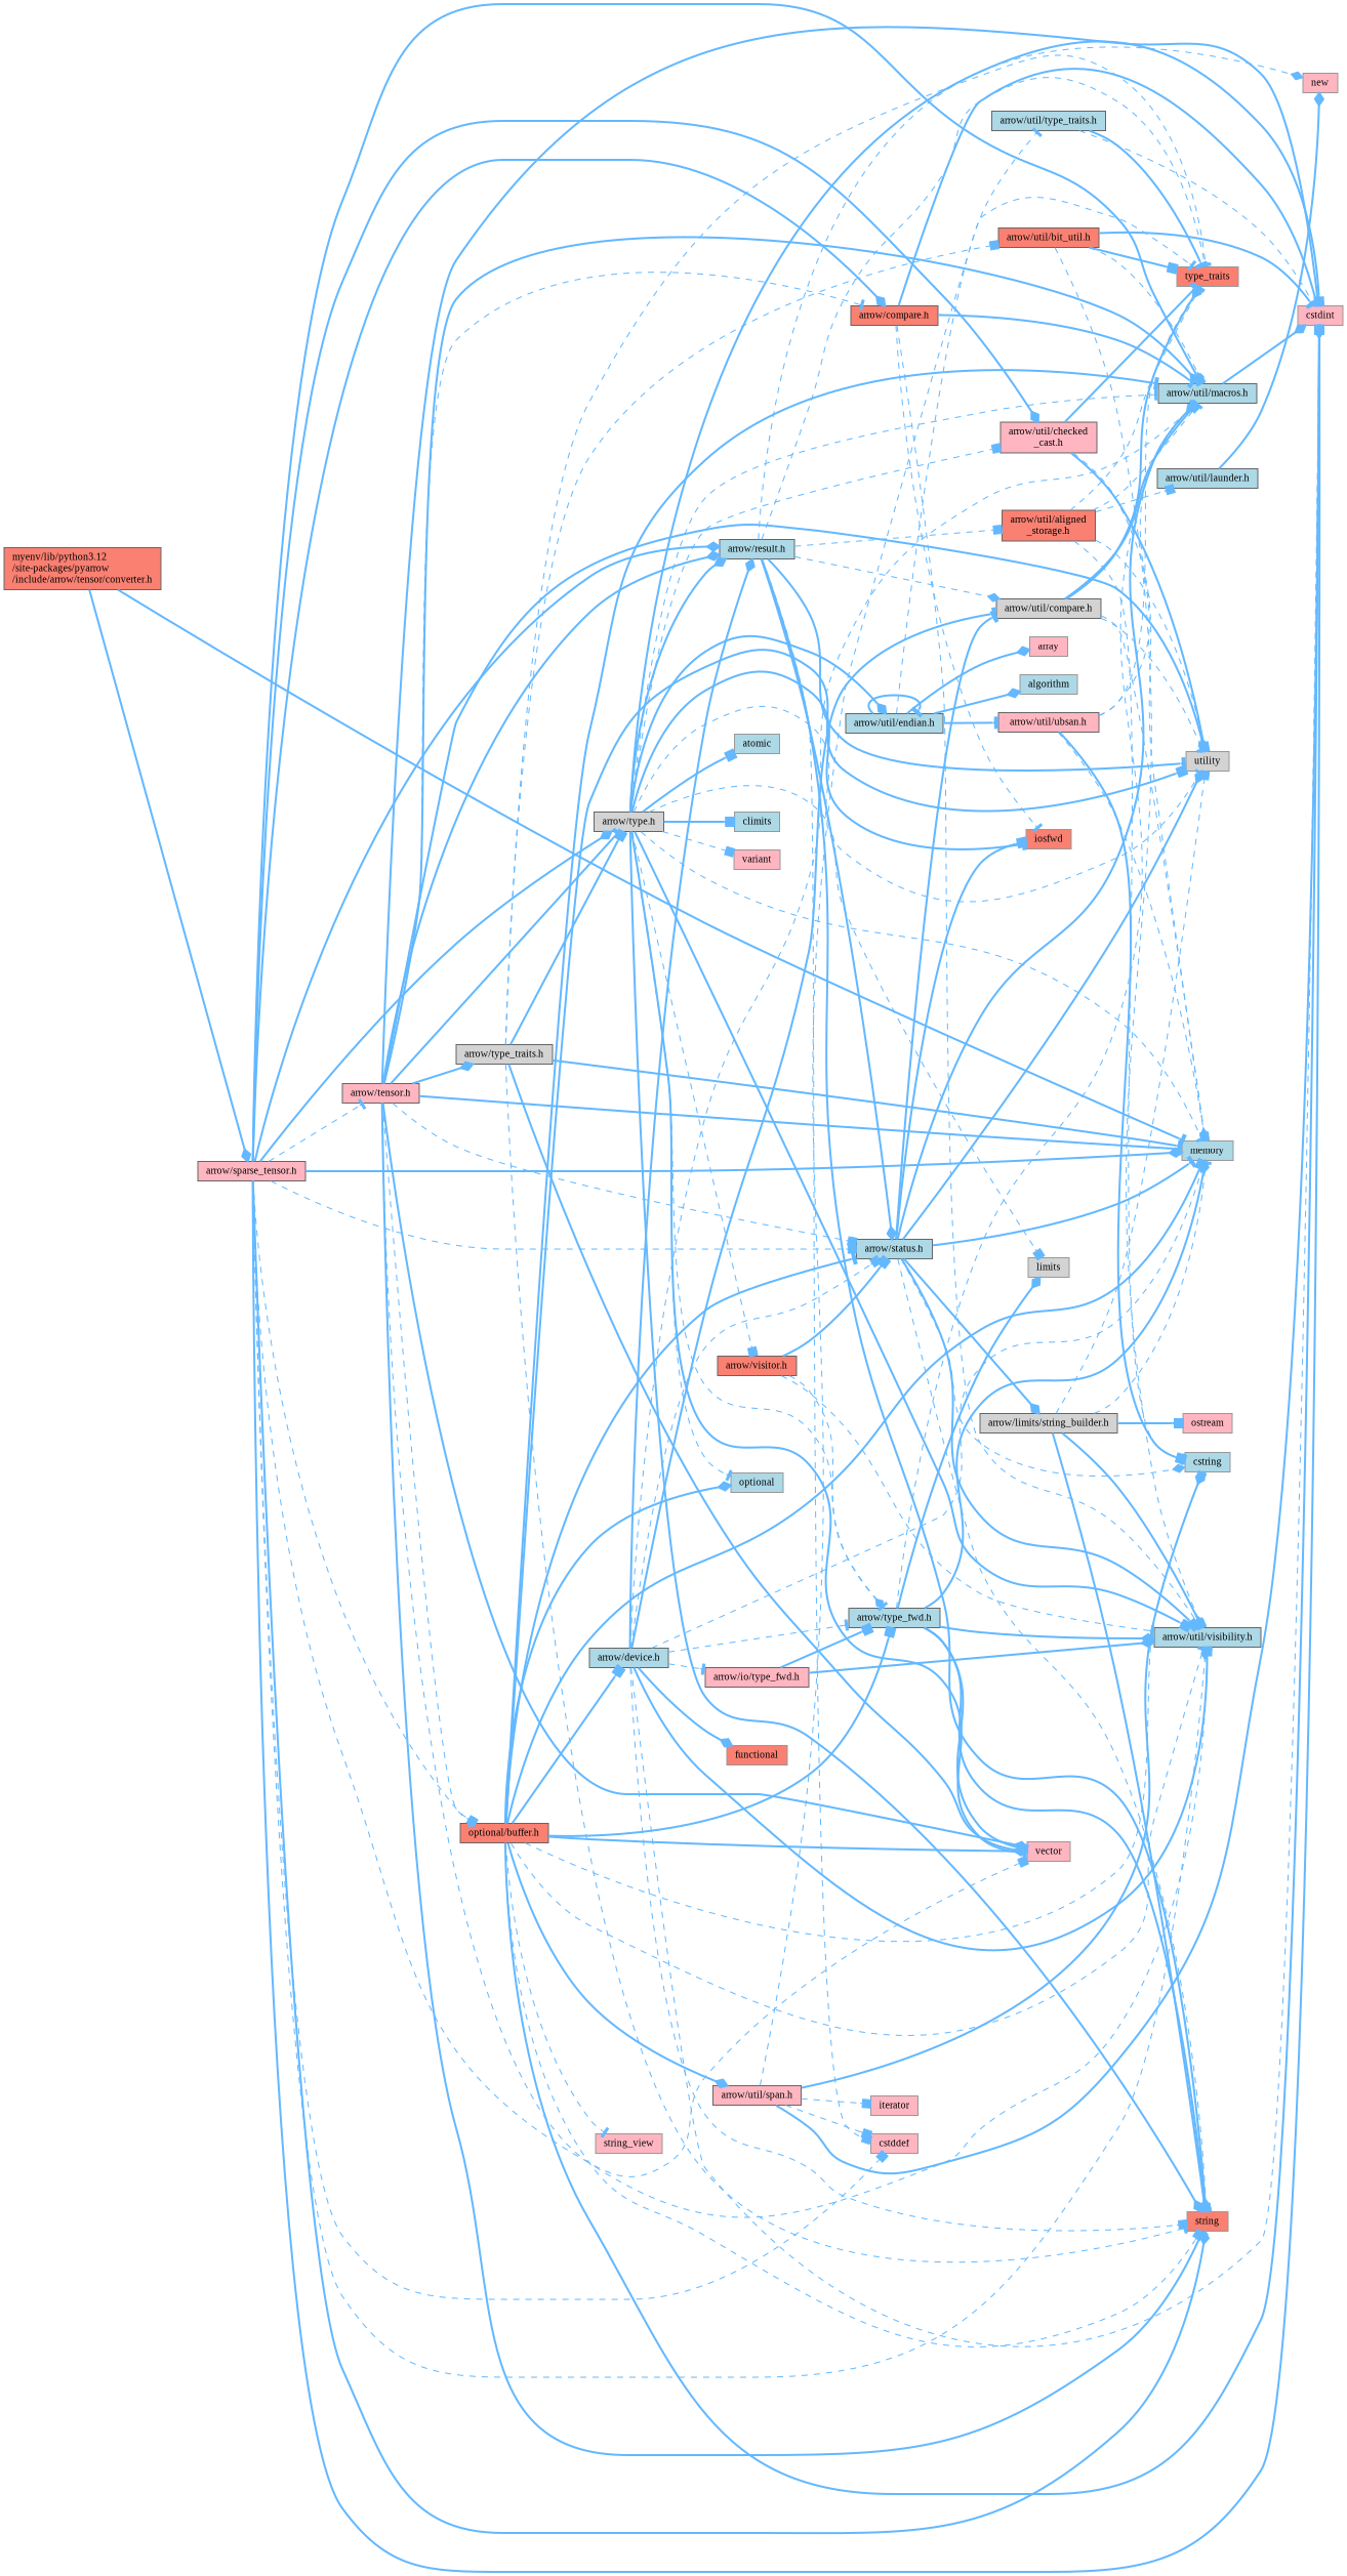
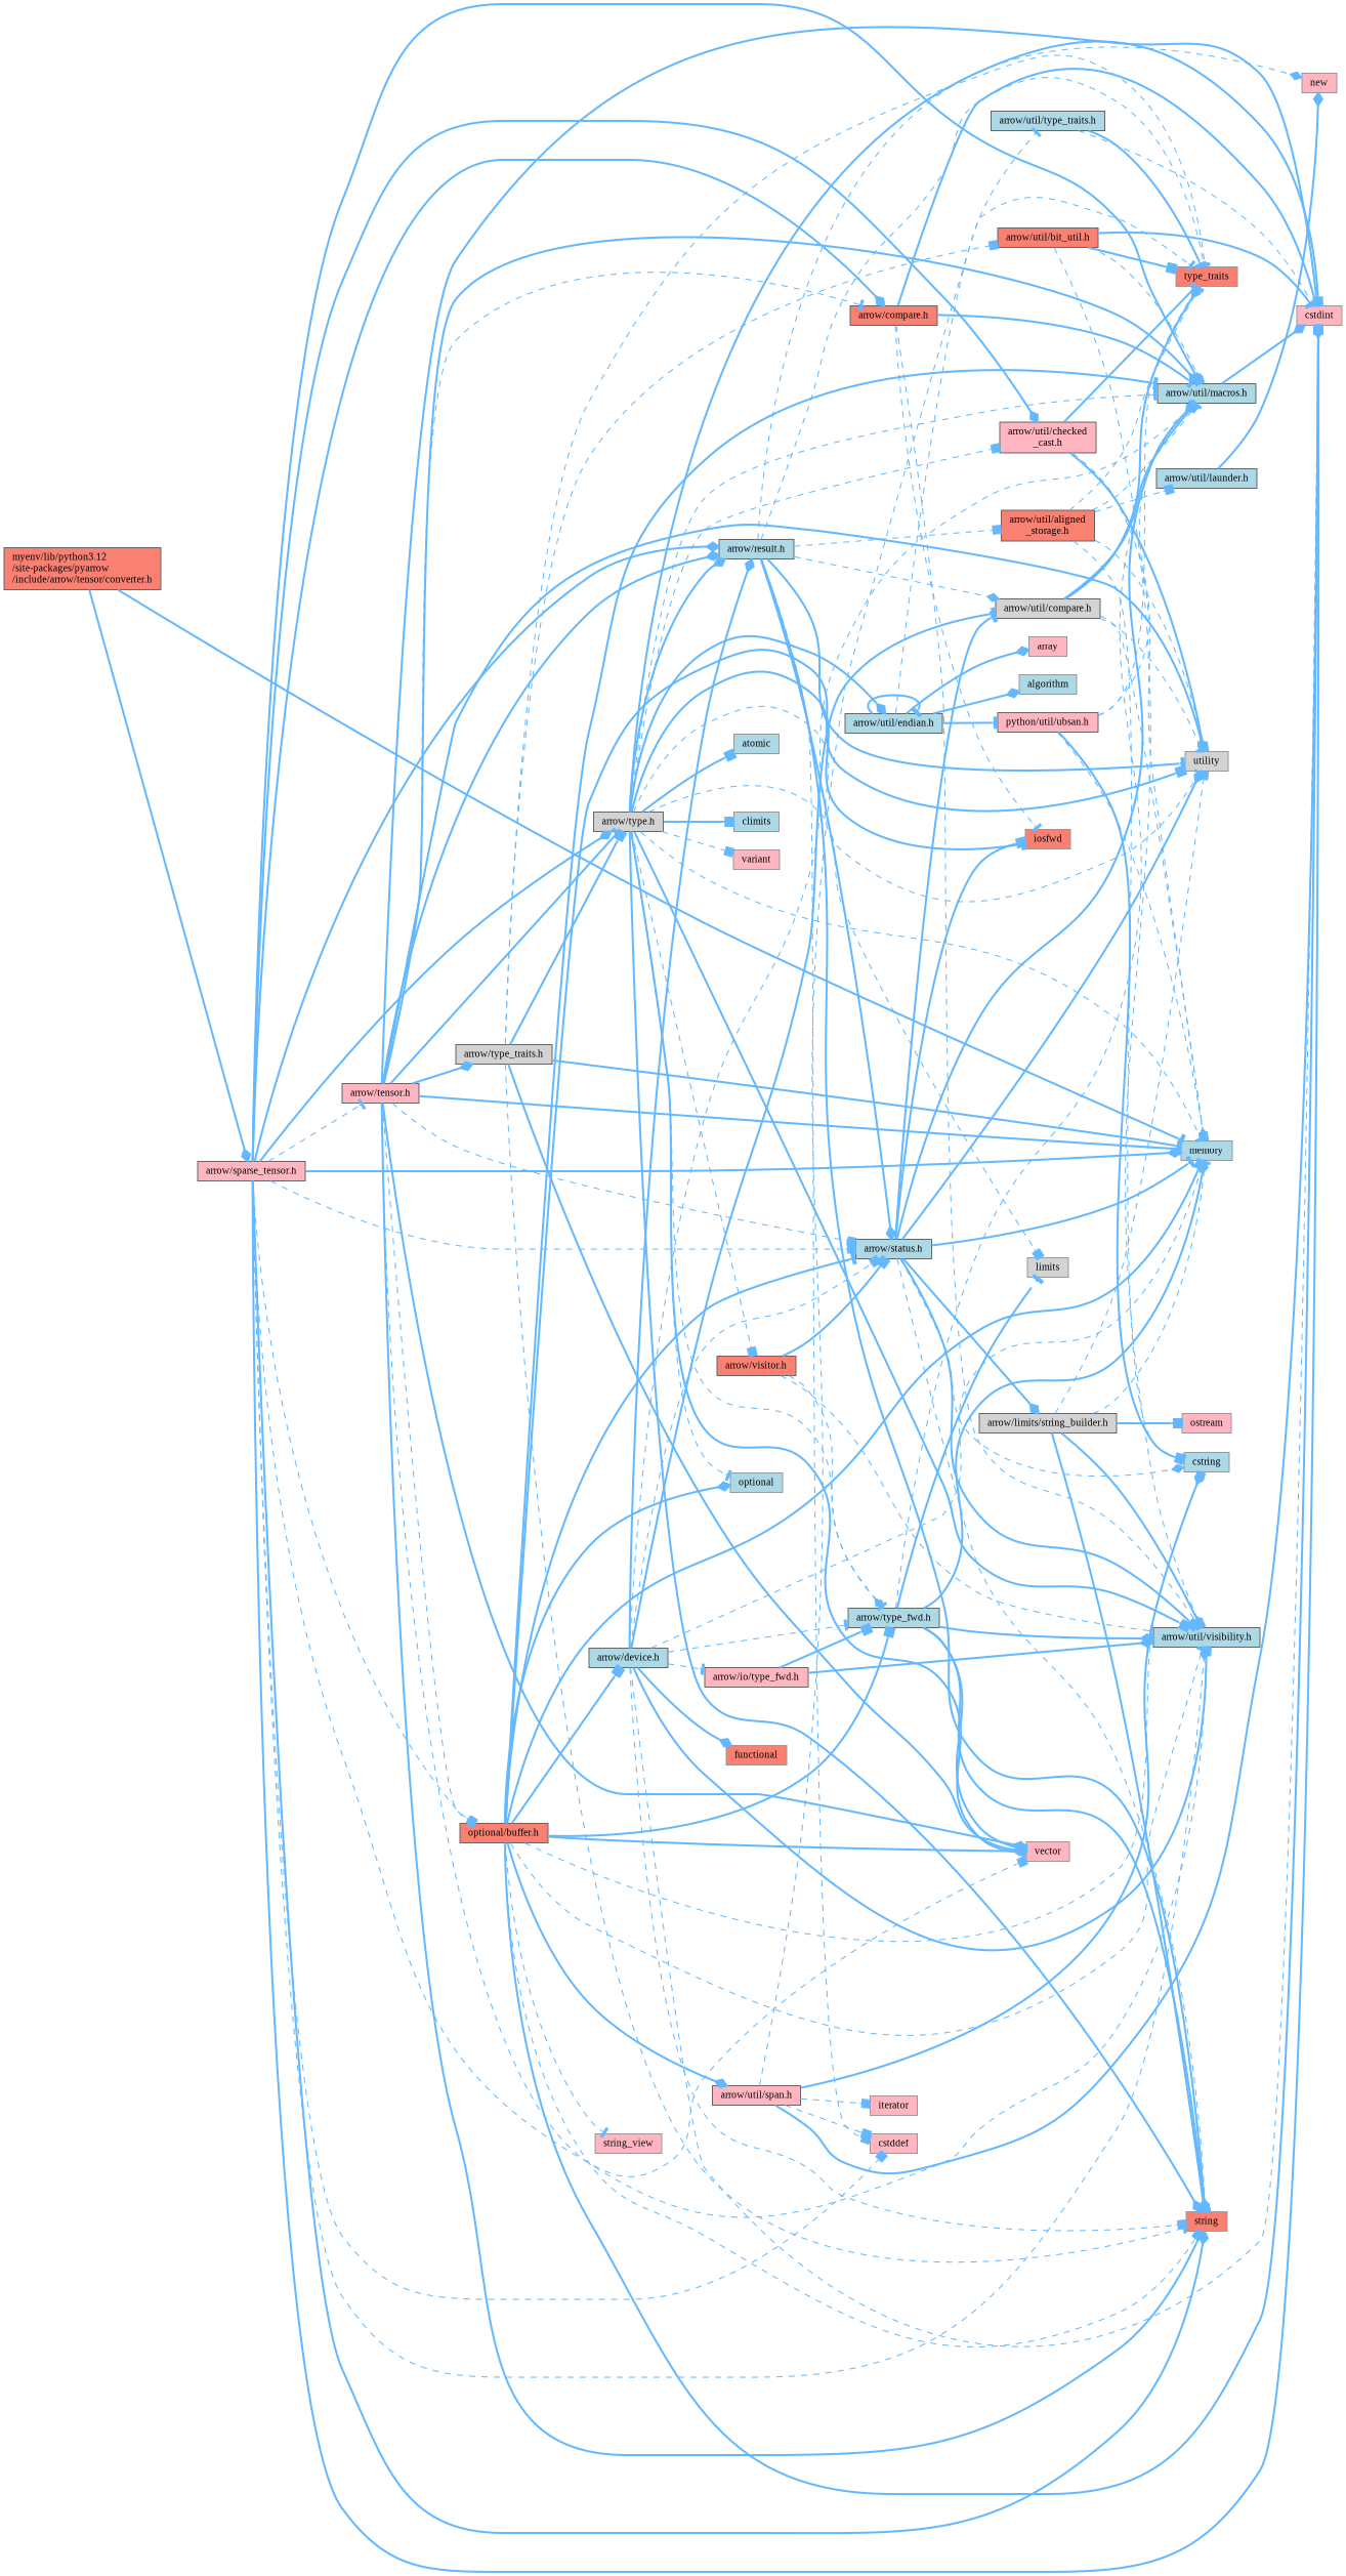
  digraph {
    fontname="Liberation Serif"
    rankdir=LR
    node [color=grey40 fillcolor=lightpink fontname="Liberation Serif" fontsize=10 shape=box style=filled]
    edge [arrowhead=tee color=steelblue1 fontname="Liberation Serif" fontsize=10 labelfontname=Helvetica labelfontsize=10 style=bold]
    n1 [color=gray40 fillcolor=salmon fontcolor=black height=0.2 label="myenv/lib/python3.12\l/site-packages/pyarrow\l/include/arrow/tensor/converter.h" width=0.4]
    n2 [height=0.2 label="arrow/sparse_tensor.h" width=0.4]
    n3 [color=grey60 fillcolor=lightblue height=0.2 label=memory width=0.4]
    n4 [color=grey60 height=0.2 label=cstddef width=0.4]
    n5 [color=grey60 height=0.2 label=cstdint width=0.4]
    n6 [color=grey60 fillcolor=salmon height=0.2 label=string width=0.4]
    n7 [color=grey60 height=0.2 label=vector width=0.4]
    n8 [fillcolor=salmon height=0.2 label="optional/buffer.h" width=0.4]
    n9 [fillcolor=lightblue height=0.2 label="arrow/util/macros.h" width=0.4]
    n10 [fillcolor=lightblue height=0.2 label="arrow/util/visibility.h" width=0.4]
    n11 [fillcolor=lightblue height=0.2 label="arrow/result.h" width=0.4]
    n12 [fillcolor=lightblue height=0.2 label="arrow/status.h" width=0.4]
    n13 [fillcolor=salmon height=0.2 label="arrow/compare.h" width=0.4]
    n14 [height=0.2 label="arrow/tensor.h" width=0.4]
    n15 [fillcolor=lightgrey height=0.2 label="arrow/type.h" width=0.4]
    n16 [height=0.2 label="arrow/util/checked\l_cast.h" width=0.4]
    n17 [color=grey60 fillcolor=lightgrey height=0.2 label=utility width=0.4]
    n18 [color=grey60 fillcolor=lightblue height=0.2 label=cstring width=0.4]
    n19 [color=grey60 fillcolor=lightblue height=0.2 label=optional width=0.4]
    n20 [color=grey60 height=0.2 label=string_view width=0.4]
    n21 [fillcolor=lightblue height=0.2 label="arrow/device.h" width=0.4]
    n22 [fillcolor=lightblue height=0.2 label="arrow/type_fwd.h" width=0.4]
    n23 [height=0.2 label="arrow/util/span.h" width=0.4]
    n24 [fillcolor=lightgrey height=0.2 label="arrow/util/compare.h" width=0.4]
    n25 [color=grey60 height=0.2 label=new width=0.4]
    n26 [color=grey60 fillcolor=salmon height=0.2 label=type_traits width=0.4]
    n27 [fillcolor=salmon height=0.2 label="arrow/util/aligned\l_storage.h" width=0.4]
    n28 [color=grey60 fillcolor=salmon height=0.2 label=iosfwd width=0.4]
    n29 [fillcolor=lightgrey height=0.2 label="arrow/limits/string_builder.h" width=0.4]
    n30 [fillcolor=lightgrey height=0.2 label="arrow/type_traits.h" width=0.4]
    n31 [color=grey60 fillcolor=lightgrey height=0.2 label=limits width=0.4]
    n32 [color=grey60 fillcolor=lightblue height=0.2 label=atomic width=0.4]
    n33 [color=grey60 fillcolor=lightblue height=0.2 label=climits width=0.4]
    n34 [color=grey60 height=0.2 label=variant width=0.4]
    n35 [fillcolor=lightblue height=0.2 label="arrow/util/endian.h" width=0.4]
    n36 [fillcolor=salmon height=0.2 label="arrow/visitor.h" width=0.4]
    n37 [color=grey60 fillcolor=salmon height=0.2 label=functional width=0.4]
    n38 [height=0.2 label="arrow/io/type_fwd.h" width=0.4]
    n39 [color=grey60 height=0.2 label=iterator width=0.4]
    n40 [fillcolor=lightblue height=0.2 label="arrow/util/launder.h" width=0.4]
    n41 [color=grey60 height=0.2 label=ostream width=0.4]
    n42 [fillcolor=salmon height=0.2 label="arrow/util/bit_util.h" width=0.4]
    n43 [color=grey60 fillcolor=lightblue height=0.2 label=algorithm width=0.4]
    n44 [color=grey60 height=0.2 label=array width=0.4]
    n45 [fillcolor=lightblue height=0.2 label="arrow/util/type_traits.h" width=0.4]
-   n46 [height=0.2 label="arrow/util/ubsan.h" width=0.4]
+   n46 [height=0.2 label="python/util/ubsan.h" width=0.4]
    n1 -> n2 [arrowhead=diamond]
    n1 -> n3
    n2 -> n3 [arrowhead=diamond]
    n2 -> n4 [arrowhead=box style=dashed]
    n2 -> n5 [arrowhead=box]
    n2 -> n6 [arrowhead=diamond]
    n2 -> n7 [arrowhead=box style=dashed]
    n2 -> n8 [arrowhead=box style=dashed]
    n2 -> n9 [arrowhead=box]
    n2 -> n10 [arrowhead=diamond style=dashed]
    n2 -> n11 [arrowhead=diamond]
    n2 -> n12 [arrowhead=box style=dashed]
    n2 -> n13 [arrowhead=diamond]
    n2 -> n14 [style=dashed]
    n2 -> n15 [arrowhead=diamond]
    n2 -> n16 [arrowhead=diamond]
    n8 -> n3 [arrowhead=box]
    n8 -> n5 [arrowhead=box]
    n8 -> n6 [arrowhead=box style=dashed]
    n8 -> n7 [arrowhead=diamond]
    n8 -> n9
    n8 -> n10 [style=dashed]
    n8 -> n12
    n8 -> n17 [arrowhead=box]
    n8 -> n18 [arrowhead=box style=dashed]
    n8 -> n19 [arrowhead=diamond]
    n8 -> n20 [style=dashed]
    n8 -> n21 [arrowhead=box]
    n8 -> n22 [arrowhead=box]
    n8 -> n23 [arrowhead=diamond]
    n9 -> n5 [arrowhead=diamond]
    n11 -> n4 [arrowhead=box style=dashed]
    n11 -> n6 [arrowhead=diamond]
    n11 -> n12 [arrowhead=diamond]
    n11 -> n17
    n11 -> n24 [arrowhead=diamond style=dashed]
    n11 -> n25 [arrowhead=diamond style=dashed]
    n11 -> n26 [style=dashed]
    n11 -> n27 [arrowhead=box style=dashed]
    n12 -> n3
    n12 -> n6 [arrowhead=box style=dashed]
    n12 -> n9 [arrowhead=diamond]
    n12 -> n10 [arrowhead=box]
    n12 -> n17 [arrowhead=diamond]
    n12 -> n18 [arrowhead=diamond style=dashed]
    n12 -> n24
    n12 -> n28 [arrowhead=box]
    n12 -> n29 [arrowhead=diamond]
    n13 -> n5
    n13 -> n9
    n13 -> n10 [style=dashed]
    n13 -> n28 [style=dashed]
    n14 -> n3
    n14 -> n5
    n14 -> n6
    n14 -> n7 [arrowhead=diamond]
    n14 -> n8 [style=dashed]
    n14 -> n9 [arrowhead=diamond]
    n14 -> n10 [style=dashed]
    n14 -> n11 [arrowhead=diamond]
    n14 -> n12 [arrowhead=box style=dashed]
    n14 -> n13 [style=dashed]
    n14 -> n15
    n14 -> n17 [arrowhead=diamond]
    n14 -> n30 [arrowhead=diamond]
    n15 -> n3 [style=dashed]
    n15 -> n5 [arrowhead=box]
    n15 -> n6 [arrowhead=diamond]
    n15 -> n7
    n15 -> n9 [style=dashed]
    n15 -> n10 [arrowhead=box]
    n15 -> n11 [arrowhead=diamond]
    n15 -> n16 [arrowhead=box style=dashed]
    n15 -> n17 [style=dashed]
    n15 -> n19 [style=dashed]
    n15 -> n22 [style=dashed]
    n15 -> n28
    n15 -> n31 [arrowhead=box style=dashed]
    n15 -> n32 [arrowhead=box]
    n15 -> n33 [arrowhead=box]
    n15 -> n34 [arrowhead=box style=dashed]
    n15 -> n35 [arrowhead=diamond]
    n15 -> n36 [arrowhead=box style=dashed]
    n16 -> n3 [arrowhead=diamond style=dashed]
    n16 -> n17 [arrowhead=box]
    n16 -> n26
    n21 -> n3 [arrowhead=diamond style=dashed]
    n21 -> n5 [arrowhead=diamond style=dashed]
    n21 -> n6 [arrowhead=box style=dashed]
    n21 -> n9 [style=dashed]
    n21 -> n10 [arrowhead=box]
    n21 -> n11 [arrowhead=diamond]
    n21 -> n12 [arrowhead=box style=dashed]
    n21 -> n22 [style=dashed]
    n21 -> n24
    n21 -> n37 [arrowhead=diamond]
    n21 -> n38 [style=dashed]
    n22 -> n3 [arrowhead=diamond]
    n22 -> n6
    n22 -> n7 [arrowhead=box]
    n22 -> n9 [style=dashed]
    n22 -> n10 [arrowhead=diamond]
-   n22 -> n31 [arrowhead=diamond]
+   n22 -> n31
    n23 -> n4 [arrowhead=box style=dashed]
    n23 -> n5 [arrowhead=diamond]
    n23 -> n18 [arrowhead=diamond]
    n23 -> n26 [style=dashed]
    n23 -> n39 [arrowhead=box style=dashed]
    n24 -> n3 [arrowhead=box style=dashed]
    n24 -> n9 [arrowhead=box]
    n24 -> n17 [style=dashed]
    n24 -> n26
    n27 -> n9 [style=dashed]
    n27 -> n17 [arrowhead=box style=dashed]
    n27 -> n18 [style=dashed]
    n27 -> n26 [arrowhead=diamond style=dashed]
    n27 -> n40 [arrowhead=box style=dashed]
    n29 -> n3 [style=dashed]
    n29 -> n6
    n29 -> n10 [arrowhead=box]
    n29 -> n17 [arrowhead=box style=dashed]
    n29 -> n41 [arrowhead=box]
    n30 -> n3
    n30 -> n6 [style=dashed]
    n30 -> n7 [arrowhead=diamond]
    n30 -> n15 [arrowhead=box]
    n30 -> n26 [style=dashed]
    n30 -> n42 [arrowhead=box style=dashed]
    n35 -> n35
    n35 -> n43 [arrowhead=diamond]
    n35 -> n44 [arrowhead=diamond]
    n35 -> n45 [style=dashed]
    n35 -> n46
    n36 -> n10 [style=dashed]
    n36 -> n12 [arrowhead=box]
    n36 -> n22 [arrowhead=diamond style=dashed]
    n38 -> n10 [arrowhead=diamond]
    n38 -> n22 [arrowhead=box]
    n40 -> n25 [arrowhead=diamond]
    n42 -> n5
    n42 -> n9 [arrowhead=diamond style=dashed]
    n42 -> n10 [arrowhead=diamond style=dashed]
    n42 -> n26 [arrowhead=box]
    n45 -> n5 [style=dashed]
    n45 -> n26
    n46 -> n3 [arrowhead=diamond style=dashed]
    n46 -> n9 [style=dashed]
    n46 -> n18 [arrowhead=box]
    n46 -> n26 [arrowhead=diamond style=dashed]
  }
